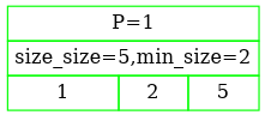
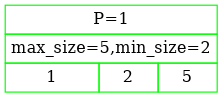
  digraph {
    rankdir=LR
-   n1 [color=green label=<<TABLE BORDER="0" CELLBORDER="1" CELLSPACING="0" CELLPADDING="4"> <TR><TD COLSPAN="3">P=1</TD></TR> <TR><TD COLSPAN="3">size_size=5,min_size=2</TD></TR> <TR><TD>1</TD> <TD>2</TD> <TD>5</TD> </TR></TABLE>> shape=plain]
+   n1 [color=green label=<<TABLE BORDER="0" CELLBORDER="1" CELLSPACING="0" CELLPADDING="4"> <TR><TD COLSPAN="3">P=1</TD></TR> <TR><TD COLSPAN="3">max_size=5,min_size=2</TD></TR> <TR><TD>1</TD> <TD>2</TD> <TD>5</TD> </TR></TABLE>> shape=plain]
  }
